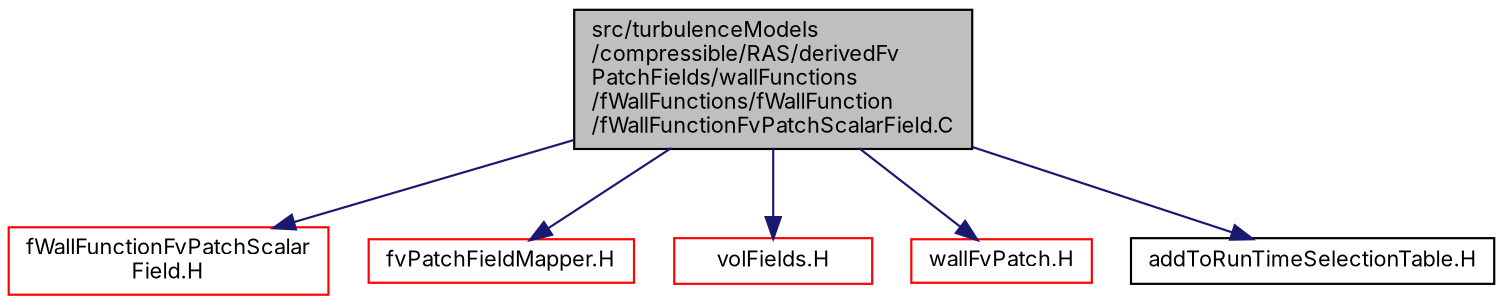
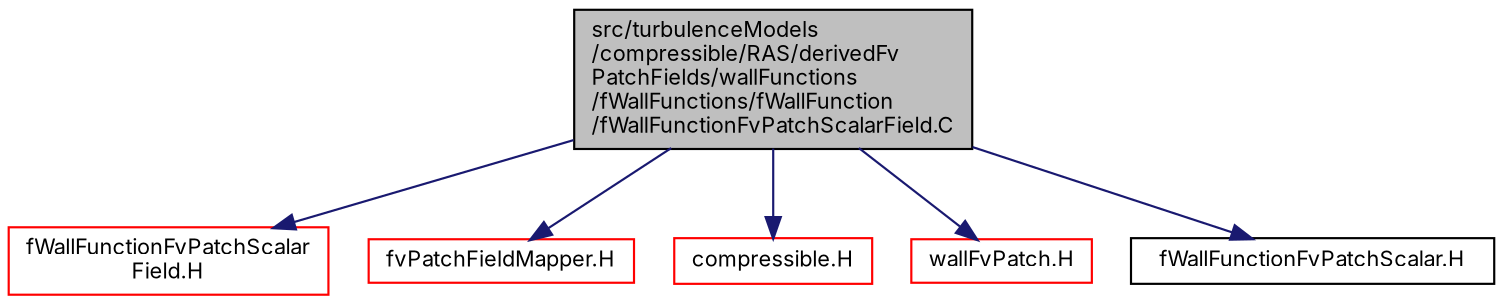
  digraph {
    fontname=Inter
    node [color=red fontname=Inter fontsize=10 shape=record]
    edge [color=midnightblue fontname=Inter fontsize=10 labelfontname=FreeSans labelfontsize=10 style=solid]
    n1 [color=black fillcolor=grey75 fontcolor=black height=0.2 label="src/turbulenceModels\l/compressible/RAS/derivedFv\lPatchFields/wallFunctions\l/fWallFunctions/fWallFunction\l/fWallFunctionFvPatchScalarField.C" style=filled width=0.4]
    n2 [height=0.2 label="fWallFunctionFvPatchScalar\lField.H" width=0.4]
    n3 [height=0.2 label="fvPatchFieldMapper.H" width=0.4]
-   n4 [height=0.2 label="volFields.H" width=0.4]
+   n4 [height=0.2 label="compressible.H" width=0.4]
    n5 [height=0.2 label="wallFvPatch.H" width=0.4]
-   n6 [color=black height=0.2 label="addToRunTimeSelectionTable.H" width=0.4]
+   n6 [color=black height=0.2 label="fWallFunctionFvPatchScalar.H" width=0.4]
    n1 -> n2
    n1 -> n3
    n1 -> n4
    n1 -> n5
    n1 -> n6
  }
